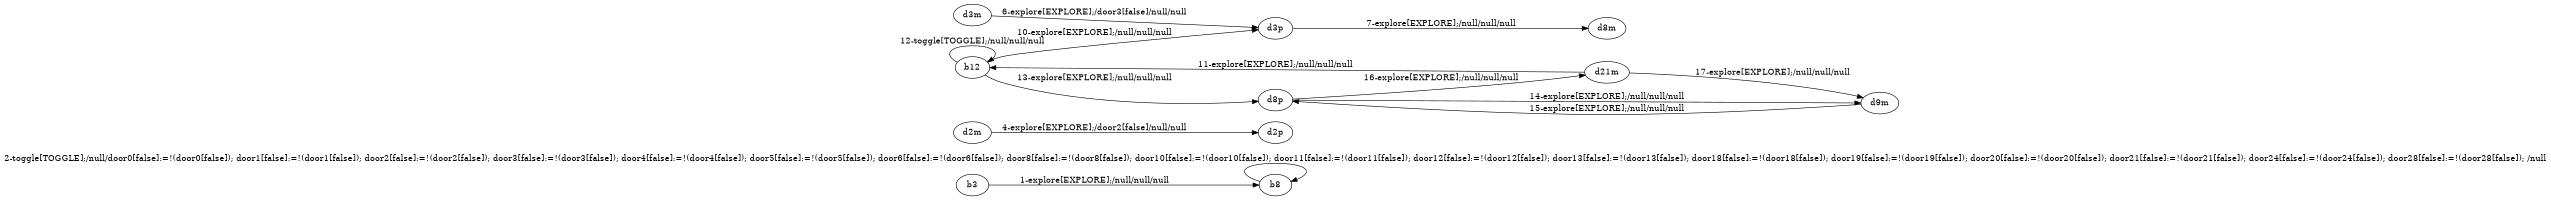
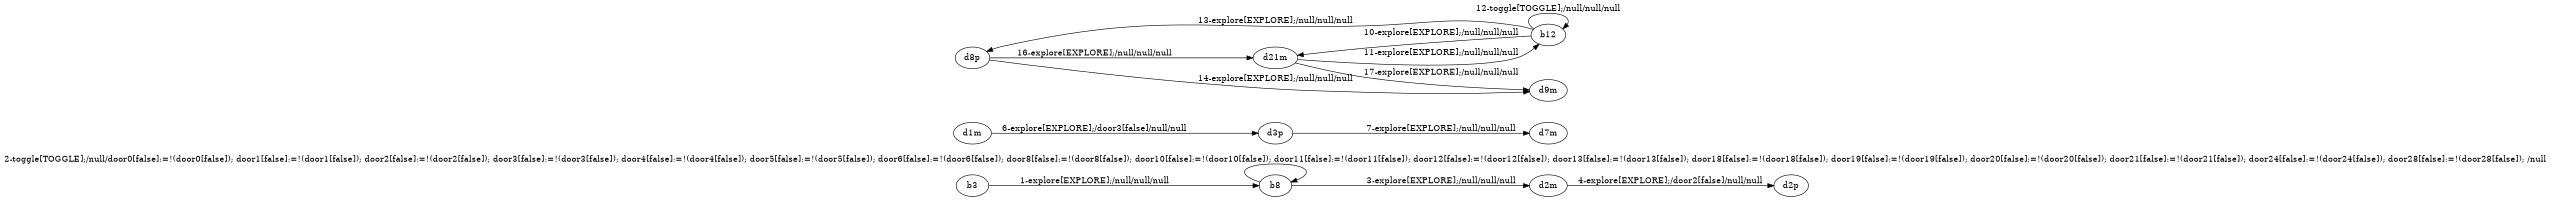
  digraph {
    rankdir=LR
    n1 [label=b8]
    b3
    d2m
    d2p
-   d3m
+   d3m [label=d1m]
    d3p
-   d8m
+   d8m [label=d7m]
    d8p
    d21m
    d9m
    b12
    n1 -> n1 [label="2-toggle[TOGGLE];/null/door0[false]:=!(door0[false]); door1[false]:=!(door1[false]); door2[false]:=!(door2[false]); door3[false]:=!(door3[false]); door4[false]:=!(door4[false]); door5[false]:=!(door5[false]); door6[false]:=!(door6[false]); door8[false]:=!(door8[false]); door10[false]:=!(door10[false]); door11[false]:=!(door11[false]); door12[false]:=!(door12[false]); door13[false]:=!(door13[false]); door18[false]:=!(door18[false]); door19[false]:=!(door19[false]); door20[false]:=!(door20[false]); door21[false]:=!(door21[false]); door24[false]:=!(door24[false]); door28[false]:=!(door28[false]); /null"]
+   n1 -> d2m [label="3-explore[EXPLORE];/null/null/null"]
    b3 -> n1 [label="1-explore[EXPLORE];/null/null/null"]
    d2m -> d2p [label="4-explore[EXPLORE];/door2[false]/null/null"]
    d3m -> d3p [label="6-explore[EXPLORE];/door3[false]/null/null"]
    d3p -> d8m [label="7-explore[EXPLORE];/null/null/null"]
    d8p -> d21m [label="16-explore[EXPLORE];/null/null/null"]
    d8p -> d9m [label="14-explore[EXPLORE];/null/null/null"]
    d21m -> d9m [label="17-explore[EXPLORE];/null/null/null"]
    d21m -> b12 [label="11-explore[EXPLORE];/null/null/null"]
-   d9m -> d8p [label="15-explore[EXPLORE];/null/null/null"]
    b12 -> d8p [label="13-explore[EXPLORE];/null/null/null"]
-   b12 -> d3p [label="10-explore[EXPLORE];/null/null/null"]
+   b12 -> d21m [label="10-explore[EXPLORE];/null/null/null"]
    b12 -> b12 [label="12-toggle[TOGGLE];/null/null/null"]
  }
